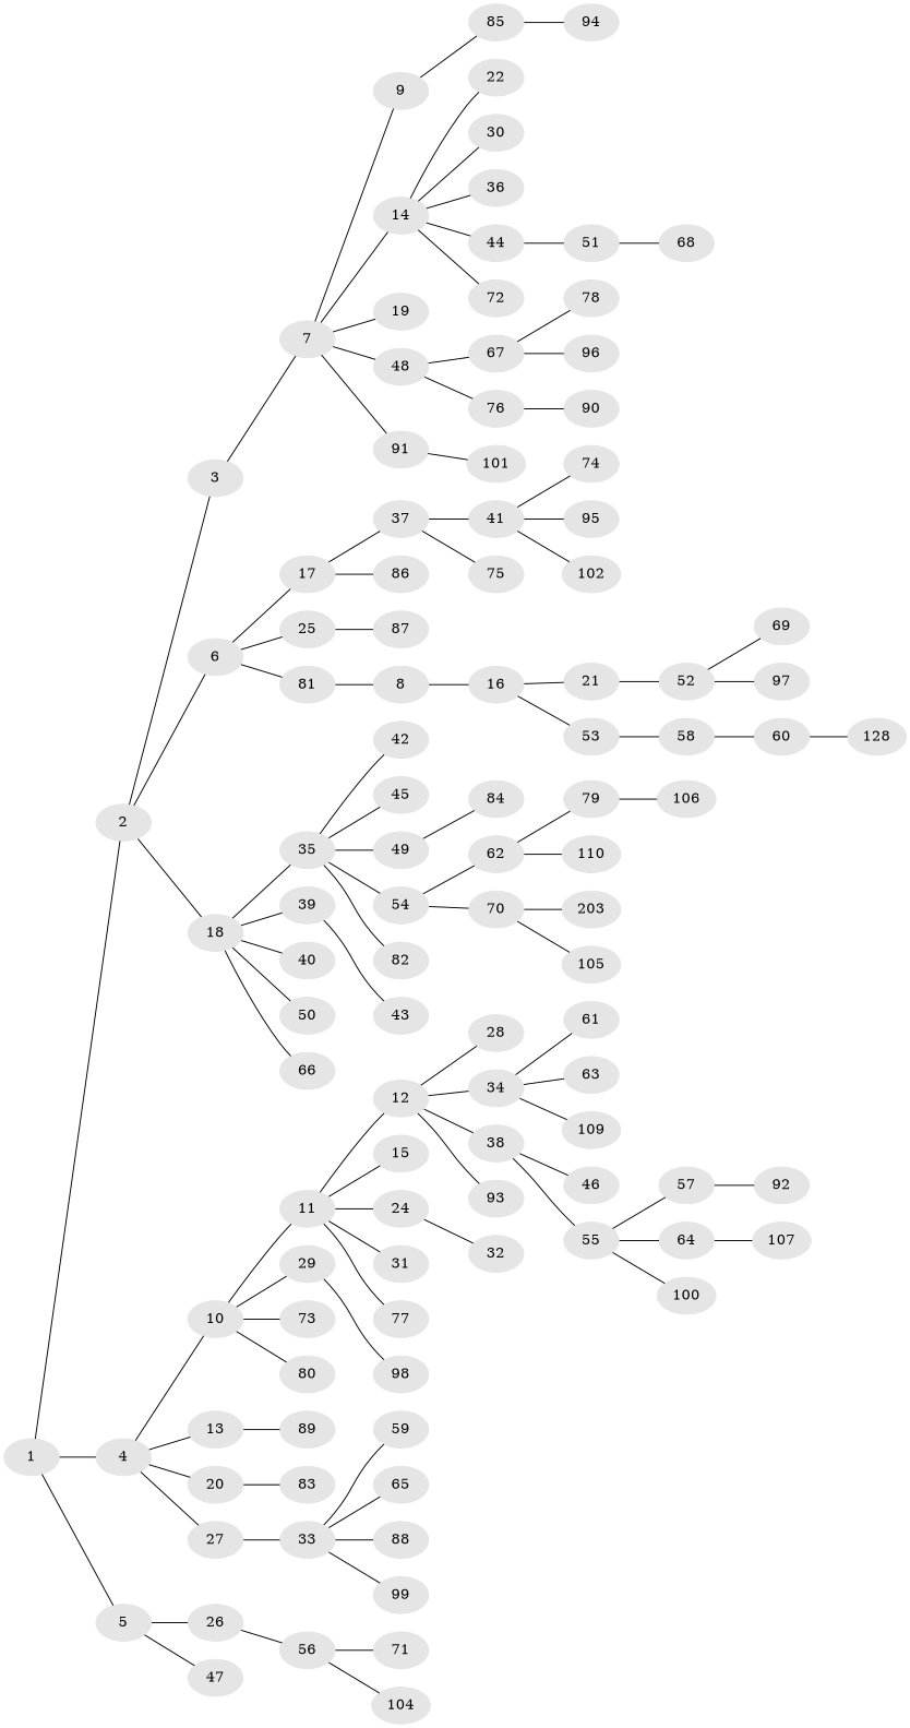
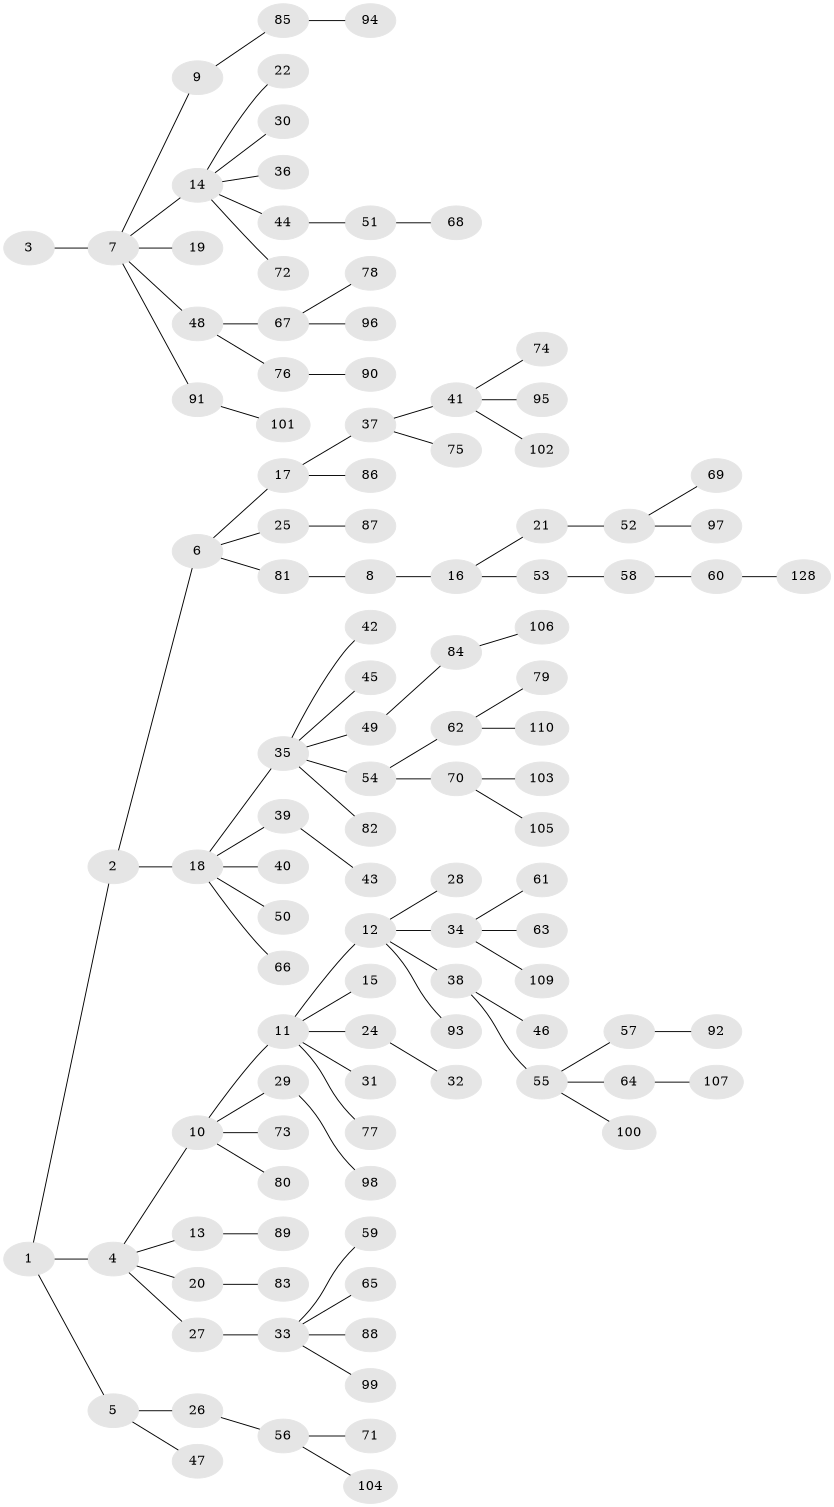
  graph {
    rankdir=LR
    node [color=gray90 style=filled]
    1
    2
    4
    5
    3
    6
    18
    10
    13
    20
    27
    26
    47
    7
    17
    25
    81
    8
    16
    35
    39
    40
    50
    66
    9
    14
    19
    48
    91
    11
    29
    73
    80
    89
    83
    33
    56
    37
    86
    87
    85
    22
    30
    36
    44
    72
    67
    76
    101
    21
    53
    94
    12
    15
    24
    31
    77
    98
    28
    34
    38
    93
    32
    61
    63
    109
    46
    55
    51
    52
    58
    41
    75
    42
    45
    49
    54
    82
    43
    69
    97
    71
    104
    59
    65
    88
    99
    84
    62
    70
    74
    95
    102
    57
    64
    100
    68
    78
    96
    90
    106
    60
    79
    110
-   103 [label=203]
+   103
    105
    92
    107
    n109 [label=128]
    1 -- 2
    1 -- 4
    1 -- 5
-   2 -- 3
    2 -- 6
    2 -- 18
    4 -- 10
    4 -- 13
    4 -- 20
    4 -- 27
    5 -- 26
    5 -- 47
    3 -- 7
    6 -- 17
    6 -- 25
    6 -- 81
    18 -- 35
    18 -- 39
    18 -- 40
    18 -- 50
    18 -- 66
    10 -- 11
    10 -- 29
    10 -- 73
    10 -- 80
    13 -- 89
    20 -- 83
    27 -- 33
    26 -- 56
    7 -- 9
    7 -- 14
    7 -- 19
    7 -- 48
    7 -- 91
    17 -- 37
    17 -- 86
    25 -- 87
    81 -- 8
    8 -- 16
    16 -- 21
    16 -- 53
    35 -- 42
    35 -- 45
    35 -- 49
    35 -- 54
    35 -- 82
    39 -- 43
    9 -- 85
    14 -- 22
    14 -- 30
    14 -- 36
    14 -- 44
    14 -- 72
    48 -- 67
    48 -- 76
    91 -- 101
    11 -- 12
    11 -- 15
    11 -- 24
    11 -- 31
    11 -- 77
    29 -- 98
    33 -- 59
    33 -- 65
    33 -- 88
    33 -- 99
    56 -- 71
    56 -- 104
    37 -- 41
    37 -- 75
    85 -- 94
    44 -- 51
    67 -- 78
    67 -- 96
    76 -- 90
    21 -- 52
    53 -- 58
    12 -- 28
    12 -- 34
    12 -- 38
    12 -- 93
    24 -- 32
    34 -- 61
    34 -- 63
    34 -- 109
    38 -- 46
    38 -- 55
    55 -- 57
    55 -- 64
    55 -- 100
    51 -- 68
    52 -- 69
    52 -- 97
    58 -- 60
    41 -- 74
    41 -- 95
    41 -- 102
    49 -- 84
    54 -- 62
    54 -- 70
-   79 -- 106
+   84 -- 106
    62 -- 79
    62 -- 110
    70 -- 103
    70 -- 105
    57 -- 92
    64 -- 107
    60 -- n109
  }
